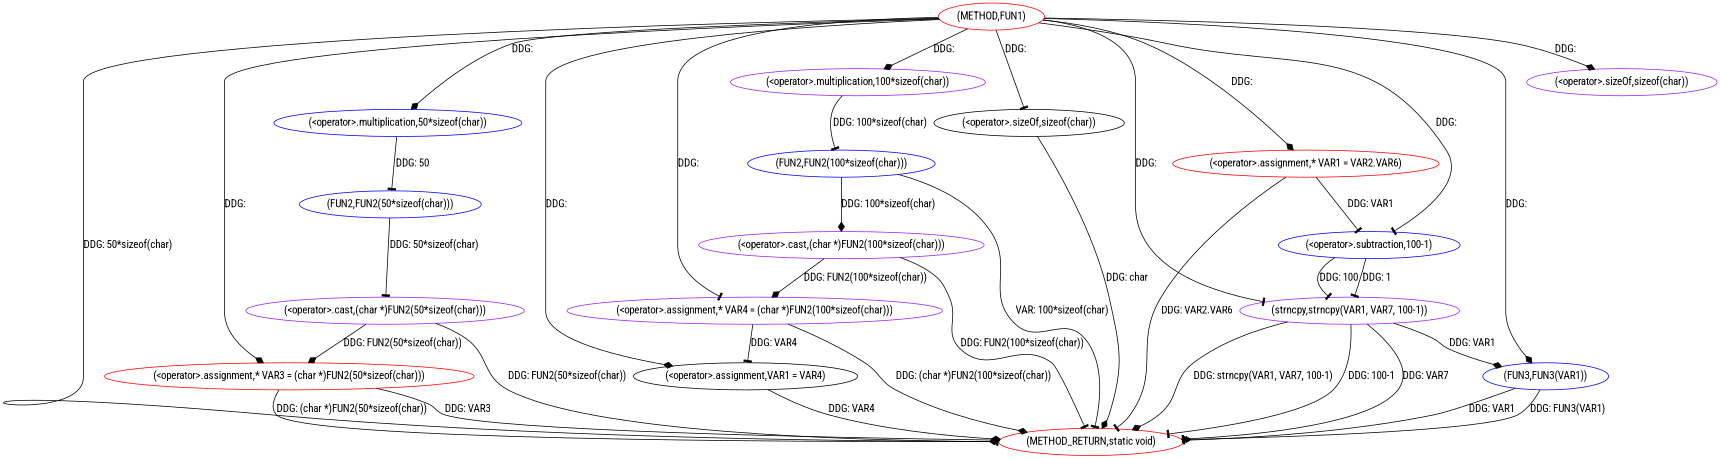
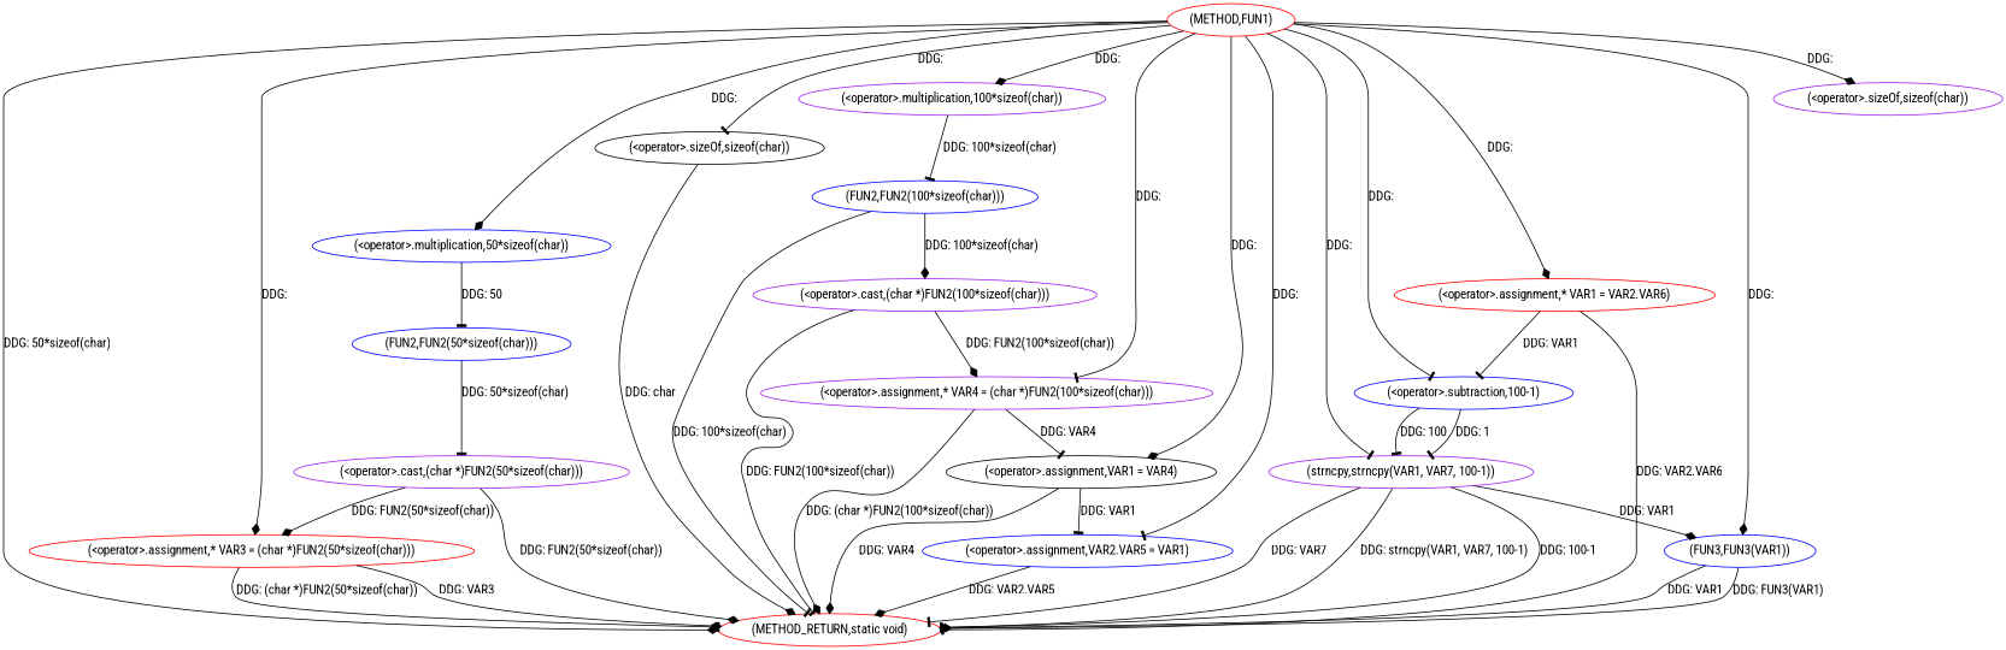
  digraph {
    fontname="Roboto Condensed"
    node [color=blue fontname="Roboto Condensed"]
    edge [arrowhead=diamond fontname="Roboto Condensed"]
    n1 [color=red label="(METHOD,FUN1)"]
    n2 [color=red label="(<operator>.assignment,* VAR3 = (char *)FUN2(50*sizeof(char)))"]
    n3 [label="(<operator>.multiplication,50*sizeof(char))"]
    n4 [color=purple label="(<operator>.sizeOf,sizeof(char))"]
    n5 [color=purple label="(<operator>.assignment,* VAR4 = (char *)FUN2(100*sizeof(char)))"]
    n6 [color=purple label="(<operator>.multiplication,100*sizeof(char))"]
    n7 [color=black label="(<operator>.sizeOf,sizeof(char))"]
    n8 [color=black label="(<operator>.assignment,VAR1 = VAR4)"]
+   n9 [label="(<operator>.assignment,VAR2.VAR5 = VAR1)"]
    n10 [color=red label="(<operator>.assignment,* VAR1 = VAR2.VAR6)"]
    n11 [color=purple label="(strncpy,strncpy(VAR1, VAR7, 100-1))"]
    n12 [label="(<operator>.subtraction,100-1)"]
    n13 [label="(FUN3,FUN3(VAR1))"]
    n14 [color=red label="(METHOD_RETURN,static void)"]
    n15 [label="(FUN2,FUN2(50*sizeof(char)))"]
    n16 [label="(FUN2,FUN2(100*sizeof(char)))"]
    n17 [color=purple label="(<operator>.cast,(char *)FUN2(50*sizeof(char)))"]
    n18 [color=purple label="(<operator>.cast,(char *)FUN2(100*sizeof(char)))"]
    n1 -> n2 [label="DDG: "]
    n1 -> n3 [label="DDG: "]
    n1 -> n4 [label="DDG: "]
    n1 -> n5 [arrowhead=tee label="DDG: "]
    n1 -> n6 [label="DDG: "]
    n1 -> n7 [arrowhead=tee label="DDG: "]
    n1 -> n8 [label="DDG: "]
+   n1 -> n9 [arrowhead=tee label="DDG: "]
    n1 -> n10 [label="DDG: "]
    n1 -> n11 [arrowhead=tee label="DDG: "]
    n1 -> n12 [arrowhead=tee label="DDG: "]
    n1 -> n13 [label="DDG: "]
    n1 -> n14 [label="DDG: 50*sizeof(char)"]
    n2 -> n14 [arrowhead=tee label="DDG: (char *)FUN2(50*sizeof(char))"]
    n2 -> n14 [label="DDG: VAR3"]
    n3 -> n15 [arrowhead=tee label="DDG: 50"]
    n5 -> n8 [arrowhead=tee label="DDG: VAR4"]
    n5 -> n14 [label="DDG: (char *)FUN2(100*sizeof(char))"]
    n6 -> n16 [arrowhead=tee label="DDG: 100*sizeof(char)"]
    n7 -> n14 [label="DDG: char"]
+   n8 -> n9 [arrowhead=tee label="DDG: VAR1"]
    n8 -> n14 [label="DDG: VAR4"]
+   n9 -> n14 [label="DDG: VAR2.VAR5"]
    n10 -> n12 [arrowhead=tee label="DDG: VAR1"]
    n10 -> n14 [arrowhead=tee label="DDG: VAR2.VAR6"]
    n11 -> n13 [label="DDG: VAR1"]
    n11 -> n14 [label="DDG: strncpy(VAR1, VAR7, 100-1)"]
    n11 -> n14 [arrowhead=tee label="DDG: 100-1"]
    n11 -> n14 [arrowhead=tee label="DDG: VAR7"]
    n12 -> n11 [arrowhead=tee label="DDG: 100"]
    n12 -> n11 [arrowhead=tee label="DDG: 1"]
    n13 -> n14 [arrowhead=tee label="DDG: VAR1"]
    n13 -> n14 [label="DDG: FUN3(VAR1)"]
    n15 -> n17 [arrowhead=tee label="DDG: 50*sizeof(char)"]
-   n16 -> n14 [arrowhead=tee label="VAR: 100*sizeof(char)"]
+   n16 -> n14 [arrowhead=tee label="DDG: 100*sizeof(char)"]
    n16 -> n18 [label="DDG: 100*sizeof(char)"]
    n17 -> n2 [label="DDG: FUN2(50*sizeof(char))"]
    n17 -> n14 [label="DDG: FUN2(50*sizeof(char))"]
    n18 -> n5 [label="DDG: FUN2(100*sizeof(char))"]
    n18 -> n14 [arrowhead=tee label="DDG: FUN2(100*sizeof(char))"]
  }
